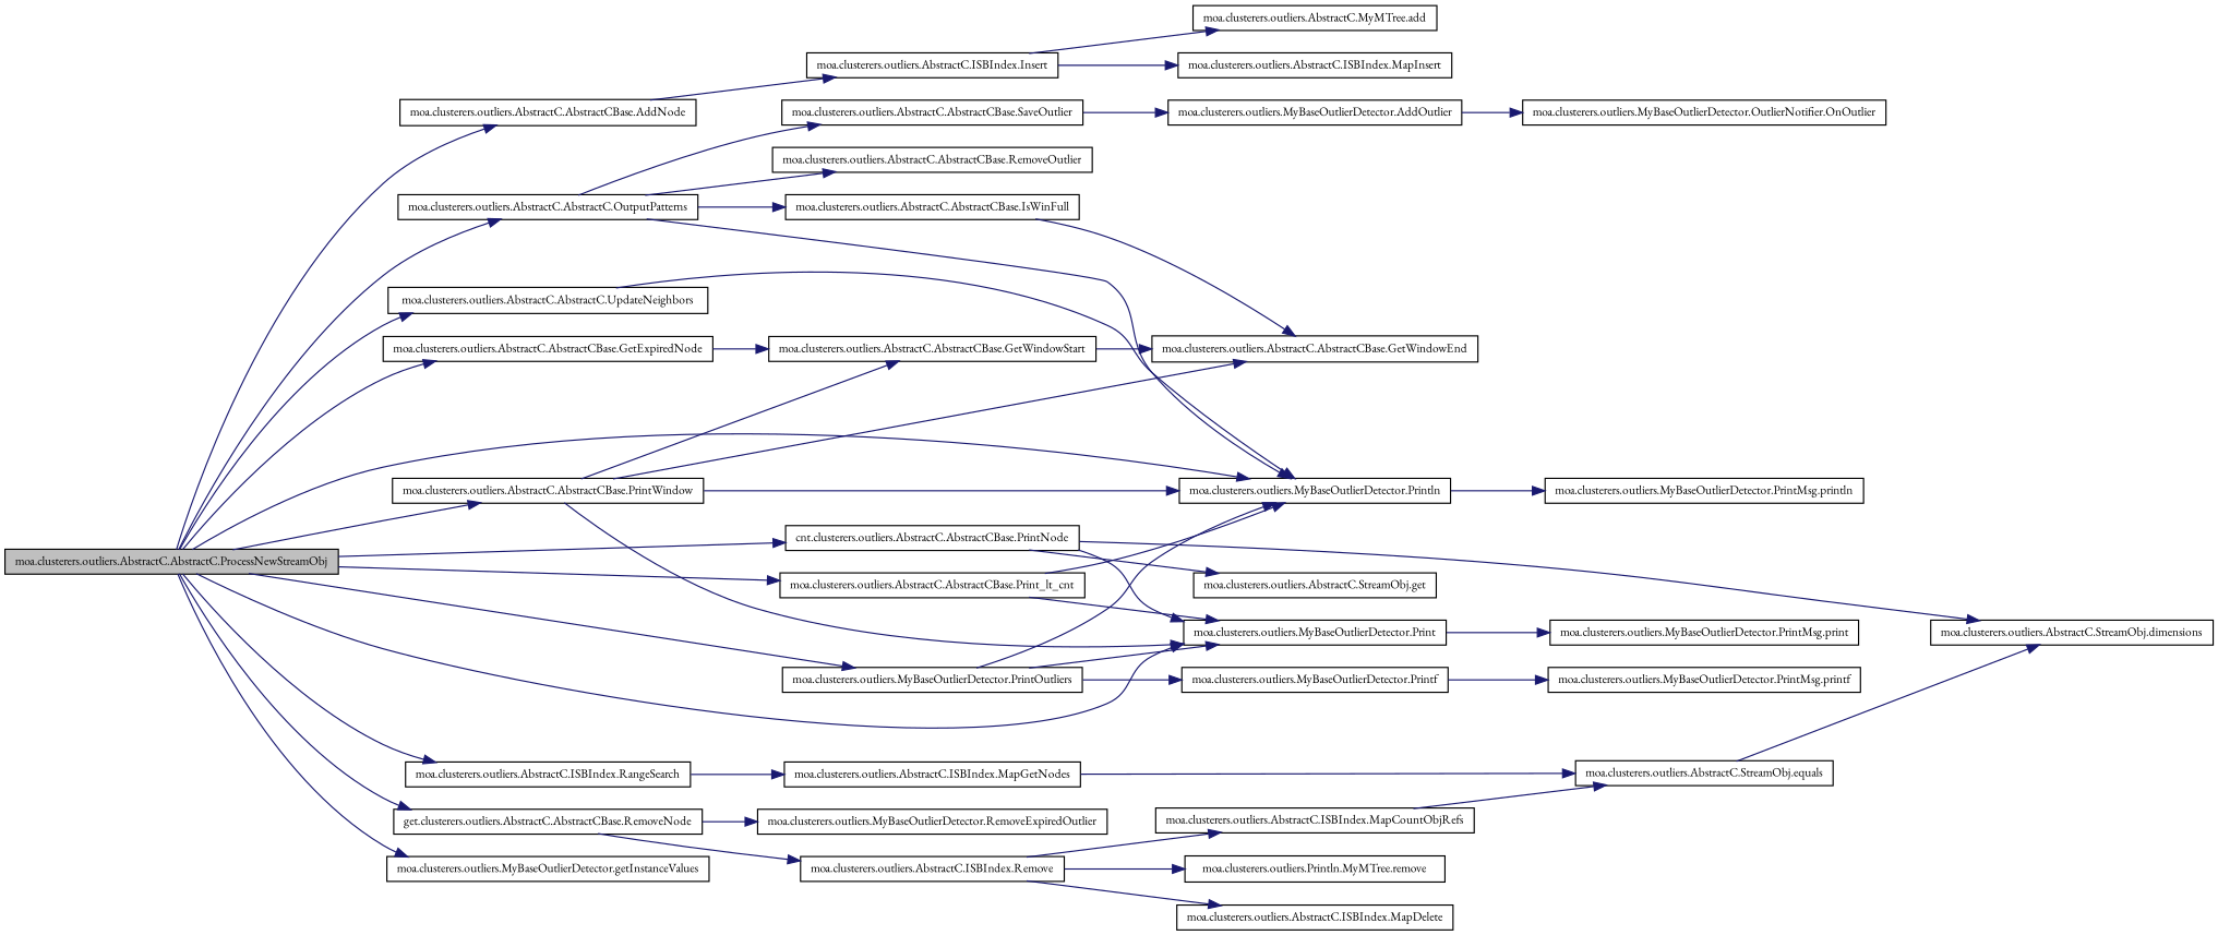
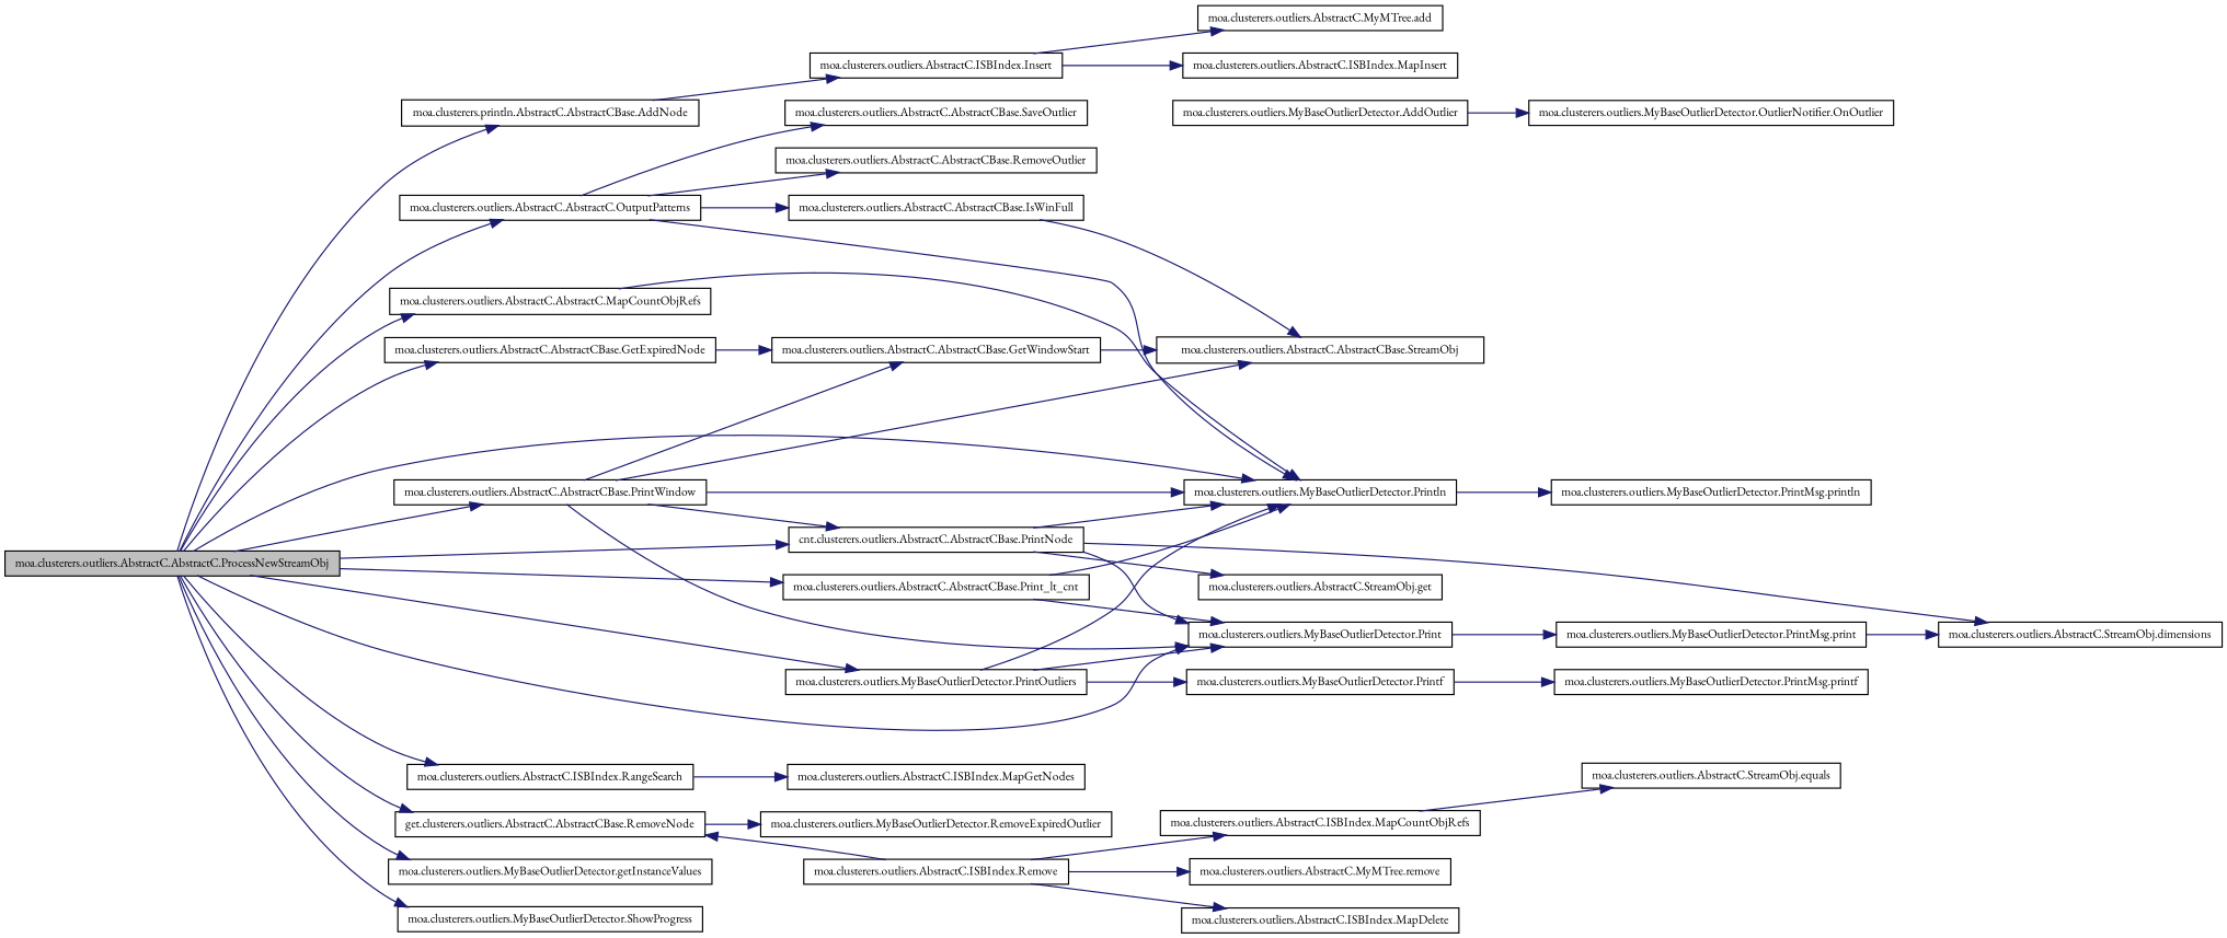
  digraph {
    fontname="EB Garamond"
    rankdir=LR
    node [color=black fillcolor=white fontname="EB Garamond" fontsize=10 shape=record style=filled]
    edge [color=midnightblue fontname="EB Garamond" fontsize=10 labelfontname=Helvetica labelfontsize=10 style=solid]
    n1 [fillcolor=grey75 fontcolor=black height=0.2 label="moa.clusterers.outliers.AbstractC.AbstractC.ProcessNewStreamObj" width=0.4]
-   n2 [height=0.2 label="moa.clusterers.outliers.AbstractC.AbstractCBase.AddNode" width=0.4]
+   n2 [height=0.2 label="moa.clusterers.println.AbstractC.AbstractCBase.AddNode" width=0.4]
    n3 [height=0.2 label="moa.clusterers.outliers.AbstractC.AbstractCBase.GetExpiredNode" width=0.4]
    n4 [height=0.2 label="moa.clusterers.outliers.MyBaseOutlierDetector.getInstanceValues" width=0.4]
    n5 [height=0.2 label="moa.clusterers.outliers.AbstractC.AbstractC.OutputPatterns" width=0.4]
    n6 [height=0.2 label="moa.clusterers.outliers.MyBaseOutlierDetector.Println" width=0.4]
    n7 [height=0.2 label="moa.clusterers.outliers.MyBaseOutlierDetector.Print" width=0.4]
    n8 [height=0.2 label="moa.clusterers.outliers.AbstractC.AbstractCBase.Print_lt_cnt" width=0.4]
    n9 [height=0.2 label="cnt.clusterers.outliers.AbstractC.AbstractCBase.PrintNode" width=0.4]
    n10 [height=0.2 label="moa.clusterers.outliers.MyBaseOutlierDetector.PrintOutliers" width=0.4]
    n11 [height=0.2 label="moa.clusterers.outliers.AbstractC.AbstractCBase.PrintWindow" width=0.4]
    n12 [height=0.2 label="moa.clusterers.outliers.AbstractC.ISBIndex.RangeSearch" width=0.4]
    n13 [height=0.2 label="get.clusterers.outliers.AbstractC.AbstractCBase.RemoveNode" width=0.4]
-   n15 [height=0.2 label="moa.clusterers.outliers.AbstractC.AbstractC.UpdateNeighbors" width=0.4]
+   n14 [height=0.2 label="moa.clusterers.outliers.MyBaseOutlierDetector.ShowProgress" width=0.4]
+   n15 [height=0.2 label="moa.clusterers.outliers.AbstractC.AbstractC.MapCountObjRefs" width=0.4]
    n16 [height=0.2 label="moa.clusterers.outliers.AbstractC.ISBIndex.Insert" width=0.4]
    n17 [height=0.2 label="moa.clusterers.outliers.AbstractC.AbstractCBase.GetWindowStart" width=0.4]
    n18 [height=0.2 label="moa.clusterers.outliers.AbstractC.AbstractCBase.IsWinFull" width=0.4]
    n19 [height=0.2 label="moa.clusterers.outliers.AbstractC.AbstractCBase.RemoveOutlier" width=0.4]
    n20 [height=0.2 label="moa.clusterers.outliers.AbstractC.AbstractCBase.SaveOutlier" width=0.4]
    n21 [height=0.2 label="moa.clusterers.outliers.MyBaseOutlierDetector.PrintMsg.println" width=0.4]
    n22 [height=0.2 label="moa.clusterers.outliers.MyBaseOutlierDetector.PrintMsg.print" width=0.4]
    n23 [height=0.2 label="moa.clusterers.outliers.AbstractC.StreamObj.dimensions" width=0.4]
    n24 [height=0.2 label="moa.clusterers.outliers.AbstractC.StreamObj.get" width=0.4]
    n25 [height=0.2 label="moa.clusterers.outliers.MyBaseOutlierDetector.Printf" width=0.4]
-   n26 [height=0.2 label="moa.clusterers.outliers.AbstractC.AbstractCBase.GetWindowEnd" width=0.4]
+   n26 [height=0.2 label="moa.clusterers.outliers.AbstractC.AbstractCBase.StreamObj" width=0.4]
    n27 [height=0.2 label="moa.clusterers.outliers.AbstractC.ISBIndex.MapGetNodes" width=0.4]
    n28 [height=0.2 label="moa.clusterers.outliers.AbstractC.ISBIndex.Remove" width=0.4]
    n29 [height=0.2 label="moa.clusterers.outliers.MyBaseOutlierDetector.RemoveExpiredOutlier" width=0.4]
    n30 [height=0.2 label="moa.clusterers.outliers.AbstractC.MyMTree.add" width=0.4]
    n31 [height=0.2 label="moa.clusterers.outliers.AbstractC.ISBIndex.MapInsert" width=0.4]
    n32 [height=0.2 label="moa.clusterers.outliers.MyBaseOutlierDetector.AddOutlier" width=0.4]
    n33 [height=0.2 label="moa.clusterers.outliers.MyBaseOutlierDetector.OutlierNotifier.OnOutlier" width=0.4]
    n34 [height=0.2 label="moa.clusterers.outliers.MyBaseOutlierDetector.PrintMsg.printf" width=0.4]
    n35 [height=0.2 label="moa.clusterers.outliers.AbstractC.StreamObj.equals" width=0.4]
    n36 [height=0.2 label="moa.clusterers.outliers.AbstractC.ISBIndex.MapCountObjRefs" width=0.4]
    n37 [height=0.2 label="moa.clusterers.outliers.AbstractC.ISBIndex.MapDelete" width=0.4]
-   n38 [height=0.2 label="moa.clusterers.outliers.Println.MyMTree.remove" width=0.4]
+   n38 [height=0.2 label="moa.clusterers.outliers.AbstractC.MyMTree.remove" width=0.4]
    n1 -> n2
    n1 -> n3
    n1 -> n4
    n1 -> n5
    n1 -> n6
    n1 -> n7
    n1 -> n8
    n1 -> n9
    n1 -> n10
    n1 -> n11
    n1 -> n12
    n1 -> n13
+   n1 -> n14
    n1 -> n15
    n2 -> n16
    n3 -> n17
    n5 -> n6
    n5 -> n18
    n5 -> n19
    n5 -> n20
    n6 -> n21
    n7 -> n22
    n8 -> n6
    n8 -> n7
+   n9 -> n6
    n9 -> n7
    n9 -> n23
    n9 -> n24
    n10 -> n6
    n10 -> n7
    n10 -> n25
    n11 -> n6
    n11 -> n7
+   n11 -> n9
    n11 -> n17
    n11 -> n26
    n12 -> n27
-   n13 -> n28
+   n28 -> n13
    n13 -> n29
    n15 -> n6
    n16 -> n30
    n16 -> n31
    n17 -> n26
    n18 -> n26
-   n20 -> n32
    n25 -> n34
-   n27 -> n35
    n28 -> n36
    n28 -> n37
    n28 -> n38
    n32 -> n33
-   n35 -> n23
+   n22 -> n23
    n36 -> n35
  }
